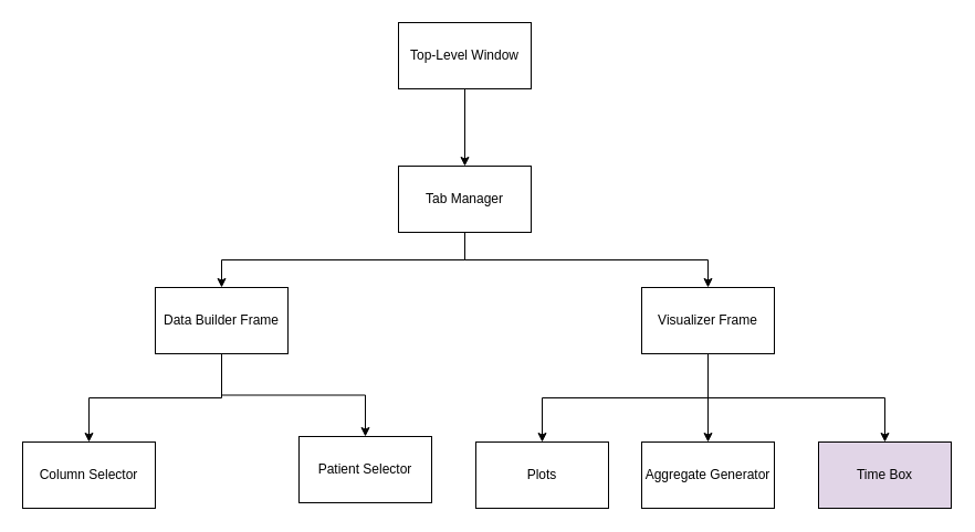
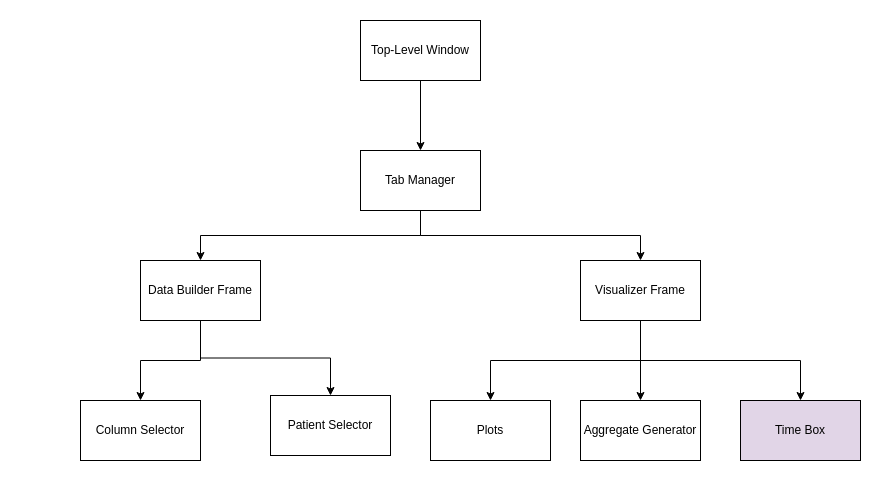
  <mxCell id="0" />
  <mxCell id="1" parent="0" />
  <mxCell id="2" style="edgeStyle=orthogonalEdgeStyle;rounded=0;orthogonalLoop=1;jettySize=auto;html=1;exitX=0.5;exitY=1;exitDx=0;exitDy=0;entryX=0.5;entryY=0;entryDx=0;entryDy=0;" parent="1" source="3" target="6" edge="1"><mxGeometry relative="1" as="geometry" /></mxCell>
  <mxCell id="3" value="Top-Level Window" style="rounded=0;whiteSpace=wrap;html=1;" parent="1" vertex="1"><mxGeometry x="360" y="20" width="120" height="60" as="geometry" /></mxCell>
  <mxCell id="4" style="edgeStyle=orthogonalEdgeStyle;rounded=0;orthogonalLoop=1;jettySize=auto;html=1;exitX=0.5;exitY=1;exitDx=0;exitDy=0;entryX=0.5;entryY=0;entryDx=0;entryDy=0;" parent="1" source="6" target="9" edge="1"><mxGeometry relative="1" as="geometry" /></mxCell>
  <mxCell id="5" style="edgeStyle=orthogonalEdgeStyle;rounded=0;orthogonalLoop=1;jettySize=auto;html=1;exitX=0.5;exitY=1;exitDx=0;exitDy=0;entryX=0.5;entryY=0;entryDx=0;entryDy=0;" parent="1" source="6" target="13" edge="1"><mxGeometry relative="1" as="geometry" /></mxCell>
  <mxCell id="6" value="Tab Manager" style="rounded=0;whiteSpace=wrap;html=1;" parent="1" vertex="1"><mxGeometry x="360" y="150" width="120" height="60" as="geometry" /></mxCell>
  <mxCell id="7" style="edgeStyle=orthogonalEdgeStyle;rounded=0;orthogonalLoop=1;jettySize=auto;html=1;exitX=0.5;exitY=1;exitDx=0;exitDy=0;entryX=0.5;entryY=0;entryDx=0;entryDy=0;" parent="1" source="9" target="14" edge="1"><mxGeometry relative="1" as="geometry" /></mxCell>
  <mxCell id="8" style="edgeStyle=orthogonalEdgeStyle;rounded=0;orthogonalLoop=1;jettySize=auto;html=1;exitX=0.5;exitY=1;exitDx=0;exitDy=0;entryX=0.5;entryY=0;entryDx=0;entryDy=0;" parent="1" source="9" target="15" edge="1"><mxGeometry relative="1" as="geometry" /></mxCell>
  <mxCell id="9" value="Data Builder Frame" style="rounded=0;whiteSpace=wrap;html=1;" parent="1" vertex="1"><mxGeometry x="140" y="260" width="120" height="60" as="geometry" /></mxCell>
  <mxCell id="10" style="edgeStyle=orthogonalEdgeStyle;rounded=0;orthogonalLoop=1;jettySize=auto;html=1;exitX=0.5;exitY=1;exitDx=0;exitDy=0;entryX=0.5;entryY=0;entryDx=0;entryDy=0;" parent="1" source="13" target="16" edge="1"><mxGeometry relative="1" as="geometry" /></mxCell>
  <mxCell id="11" style="edgeStyle=orthogonalEdgeStyle;rounded=0;orthogonalLoop=1;jettySize=auto;html=1;exitX=0.5;exitY=1;exitDx=0;exitDy=0;entryX=0.5;entryY=0;entryDx=0;entryDy=0;" parent="1" source="13" target="18" edge="1"><mxGeometry relative="1" as="geometry" /></mxCell>
  <mxCell id="12" style="edgeStyle=orthogonalEdgeStyle;rounded=0;orthogonalLoop=1;jettySize=auto;html=1;exitX=0.5;exitY=1;exitDx=0;exitDy=0;entryX=0.5;entryY=0;entryDx=0;entryDy=0;" parent="1" source="13" target="17" edge="1"><mxGeometry relative="1" as="geometry" /></mxCell>
  <mxCell id="13" value="Visualizer Frame" style="rounded=0;whiteSpace=wrap;html=1;" parent="1" vertex="1"><mxGeometry x="580" y="260" width="120" height="60" as="geometry" /></mxCell>
- <mxCell id="14" value="Column Selector" style="rounded=0;whiteSpace=wrap;html=1;" parent="1" vertex="1"><mxGeometry x="20" y="400" width="120" height="60" as="geometry" /></mxCell>
+ <mxCell id="14" value="Column Selector" style="rounded=0;whiteSpace=wrap;html=1;" parent="1" vertex="1"><mxGeometry x="80" y="400" width="120" height="60" as="geometry" /></mxCell>
  <mxCell id="15" value="Patient Selector" style="rounded=0;whiteSpace=wrap;html=1;" parent="1" vertex="1"><mxGeometry x="270" y="395" width="120" height="60" as="geometry" /></mxCell>
  <mxCell id="16" value="Plots" style="rounded=0;whiteSpace=wrap;html=1;" parent="1" vertex="1"><mxGeometry x="430" y="400" width="120" height="60" as="geometry" /></mxCell>
  <mxCell id="17" value="Time Box" style="rounded=0;whiteSpace=wrap;html=1;fillColor=#e1d5e7;" parent="1" vertex="1"><mxGeometry x="740" y="400" width="120" height="60" as="geometry" /></mxCell>
  <mxCell id="18" value="Aggregate Generator" style="rounded=0;whiteSpace=wrap;html=1;" parent="1" vertex="1"><mxGeometry x="580" y="400" width="120" height="60" as="geometry" /></mxCell>
